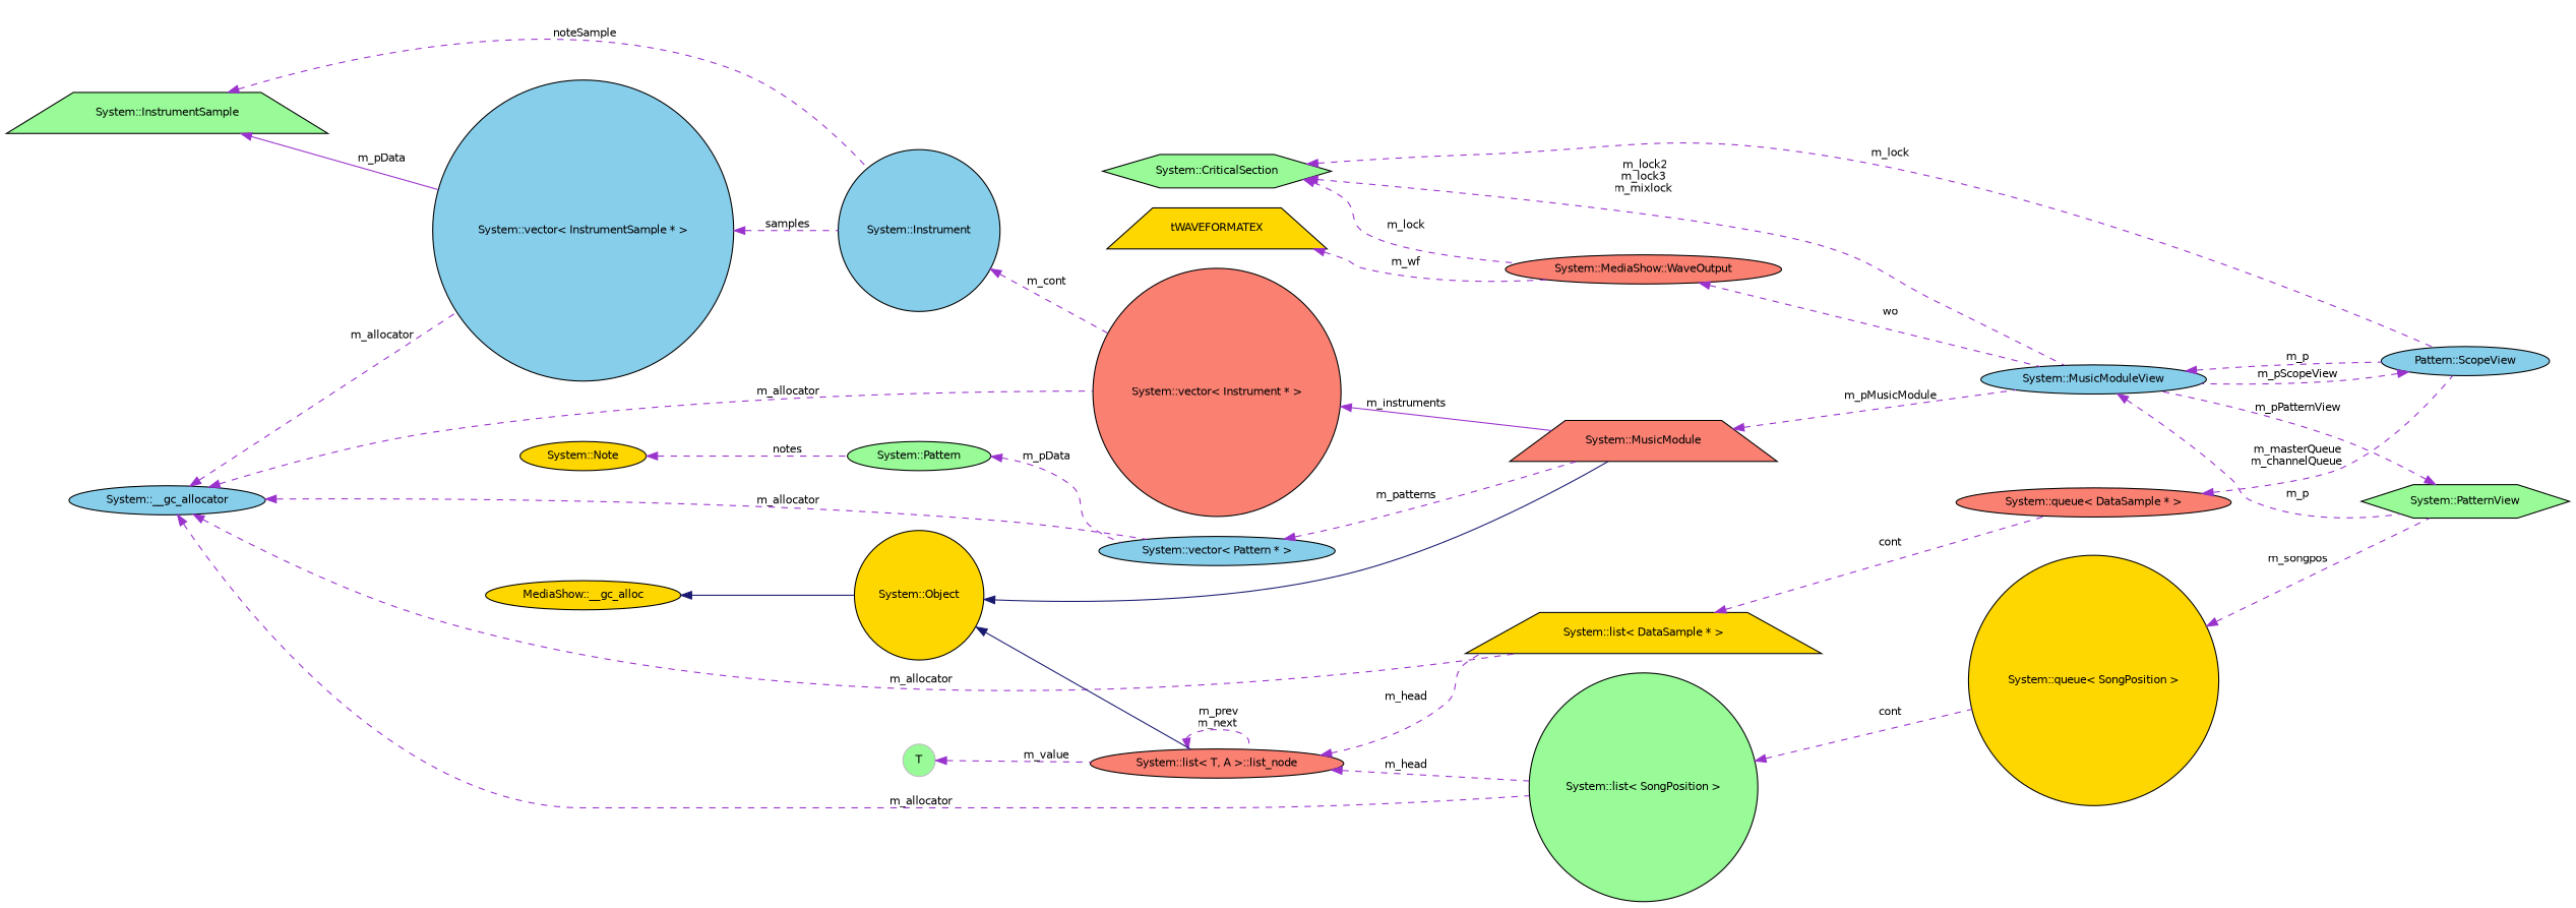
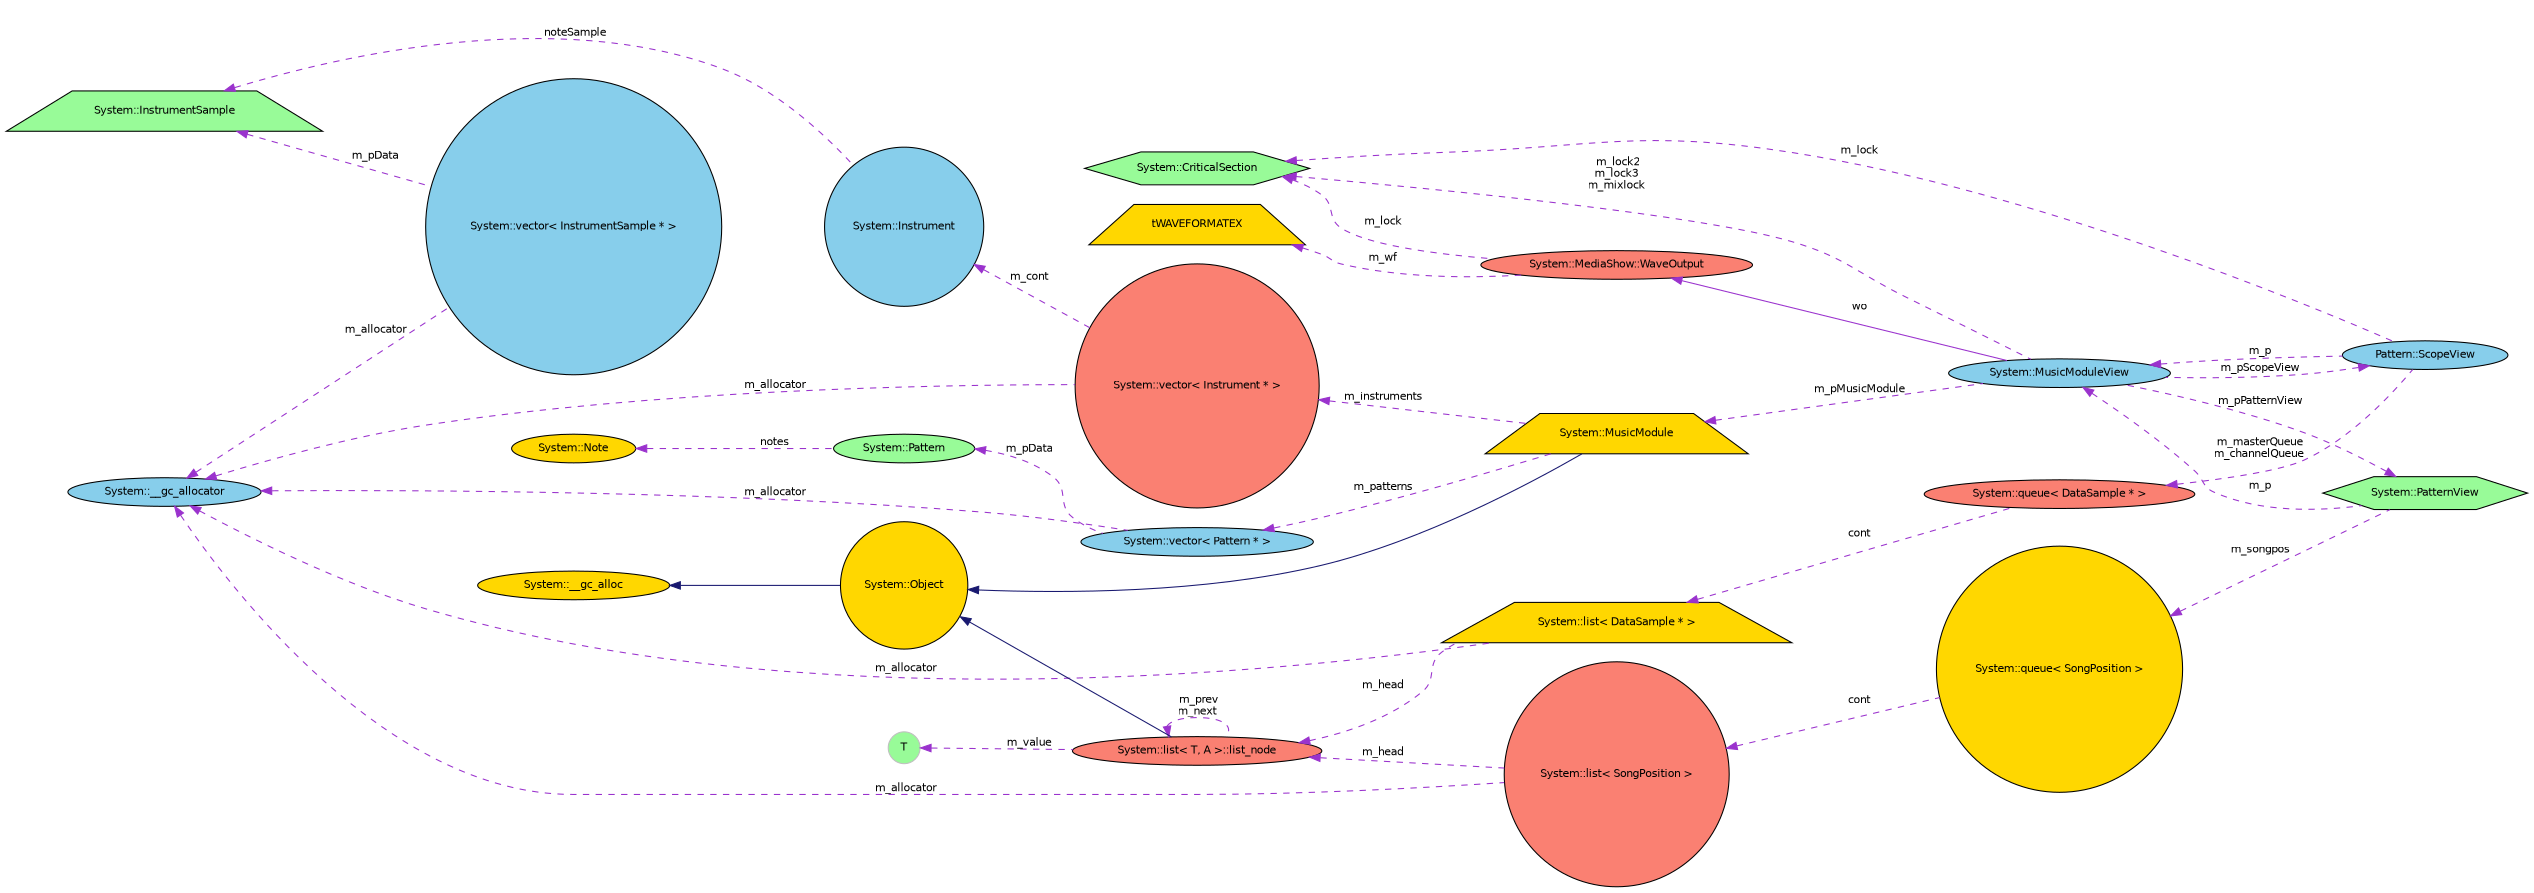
  digraph {
    rankdir=LR
    node [color=black fillcolor=skyblue fontname=Helvetica fontsize=10 shape=ellipse style=filled]
    edge [color=darkorchid3 dir=back fontname=Helvetica fontsize=10 labelfontname=Helvetica labelfontsize=10 style=dashed]
    n1 [fontcolor=black height=0.2 label="System::MusicModuleView" width=0.4]
    n2 [height=0.2 label="Pattern::ScopeView" width=0.4]
    n3 [fillcolor=palegreen height=0.2 label="System::PatternView" shape=hexagon width=0.4]
    n4 [fillcolor=palegreen height=0.2 label="System::CriticalSection" shape=hexagon width=0.4]
    n5 [fillcolor=salmon height=0.2 label="System::MediaShow::WaveOutput" width=0.4]
    n6 [fillcolor=salmon height=0.2 label="System::queue\< DataSample * \>" width=0.4]
    n7 [fillcolor=gold height=0.2 label="System::list\< DataSample * \>" shape=trapezium width=0.4]
    n8 [height=0.2 label="System::__gc_allocator" width=0.4]
-   n9 [fillcolor=palegreen height=0.2 label="System::list\< SongPosition \>" shape=circle width=0.4]
+   n9 [fillcolor=salmon height=0.2 label="System::list\< SongPosition \>" shape=circle width=0.4]
    n10 [fillcolor=salmon height=0.2 label="System::vector\< Instrument * \>" shape=circle width=0.4]
    n11 [height=0.2 label="System::vector\< InstrumentSample * \>" shape=circle width=0.4]
    n12 [height=0.2 label="System::vector\< Pattern * \>" width=0.4]
    n13 [fillcolor=gold height=0.2 label="System::queue\< SongPosition \>" shape=circle width=0.4]
-   n14 [fillcolor=salmon height=0.2 label="System::MusicModule" shape=trapezium width=0.4]
+   n14 [fillcolor=gold height=0.2 label="System::MusicModule" shape=trapezium width=0.4]
    n15 [height=0.2 label="System::Instrument" shape=circle width=0.4]
    n16 [fillcolor=salmon height=0.2 label="System::list\< T, A \>::list_node" width=0.4]
    n17 [fillcolor=gold height=0.2 label="System::Object" shape=circle width=0.4]
-   n18 [fillcolor=gold height=0.2 label="MediaShow::__gc_alloc" width=0.4]
+   n18 [fillcolor=gold height=0.2 label="System::__gc_alloc" width=0.4]
    n19 [color=grey75 fillcolor=palegreen height=0.2 label=T shape=circle width=0.4]
    n20 [fillcolor=gold height=0.2 label=tWAVEFORMATEX shape=trapezium width=0.4]
    n21 [fillcolor=palegreen height=0.2 label="System::InstrumentSample" shape=trapezium width=0.4]
    n22 [fillcolor=palegreen height=0.2 label="System::Pattern" width=0.4]
    n23 [fillcolor=gold height=0.2 label="System::Note" width=0.4]
    n1 -> n2 [label=" m_p"]
    n1 -> n3 [label=" m_p"]
    n2 -> n1 [label=" m_pScopeView"]
    n3 -> n1 [label=" m_pPatternView"]
    n4 -> n1 [label=" m_lock2\nm_lock3\nm_mixlock"]
    n4 -> n2 [label=" m_lock"]
    n4 -> n5 [label=" m_lock"]
-   n5 -> n1 [label=" wo"]
+   n5 -> n1 [label=" wo" style=solid]
    n6 -> n2 [label=" m_masterQueue\nm_channelQueue"]
    n7 -> n6 [label=" cont"]
    n8 -> n7 [label=" m_allocator"]
    n8 -> n9 [label=" m_allocator"]
    n8 -> n10 [label=" m_allocator"]
    n8 -> n11 [label=" m_allocator"]
    n8 -> n12 [label=" m_allocator"]
    n9 -> n13 [label=" cont"]
-   n10 -> n14 [label=" m_instruments" style=solid]
-   n11 -> n15 [label=" samples"]
+   n10 -> n14 [label=" m_instruments"]
    n12 -> n14 [label=" m_patterns"]
    n13 -> n3 [label=" m_songpos"]
    n14 -> n1 [label=" m_pMusicModule"]
    n15 -> n10 [label=" m_cont"]
    n16 -> n7 [label=" m_head"]
    n16 -> n9 [label=" m_head"]
    n16 -> n16 [label=" m_prev\nm_next"]
    n17 -> n14 [color=midnightblue style=solid]
    n17 -> n16 [color=midnightblue style=solid]
    n18 -> n17 [color=midnightblue style=solid]
    n19 -> n16 [label=" m_value"]
    n20 -> n5 [label=" m_wf"]
-   n21 -> n11 [label=" m_pData" style=solid]
+   n21 -> n11 [label=" m_pData"]
    n21 -> n15 [label=" noteSample"]
    n22 -> n12 [label=" m_pData"]
    n23 -> n22 [label=" notes"]
  }
